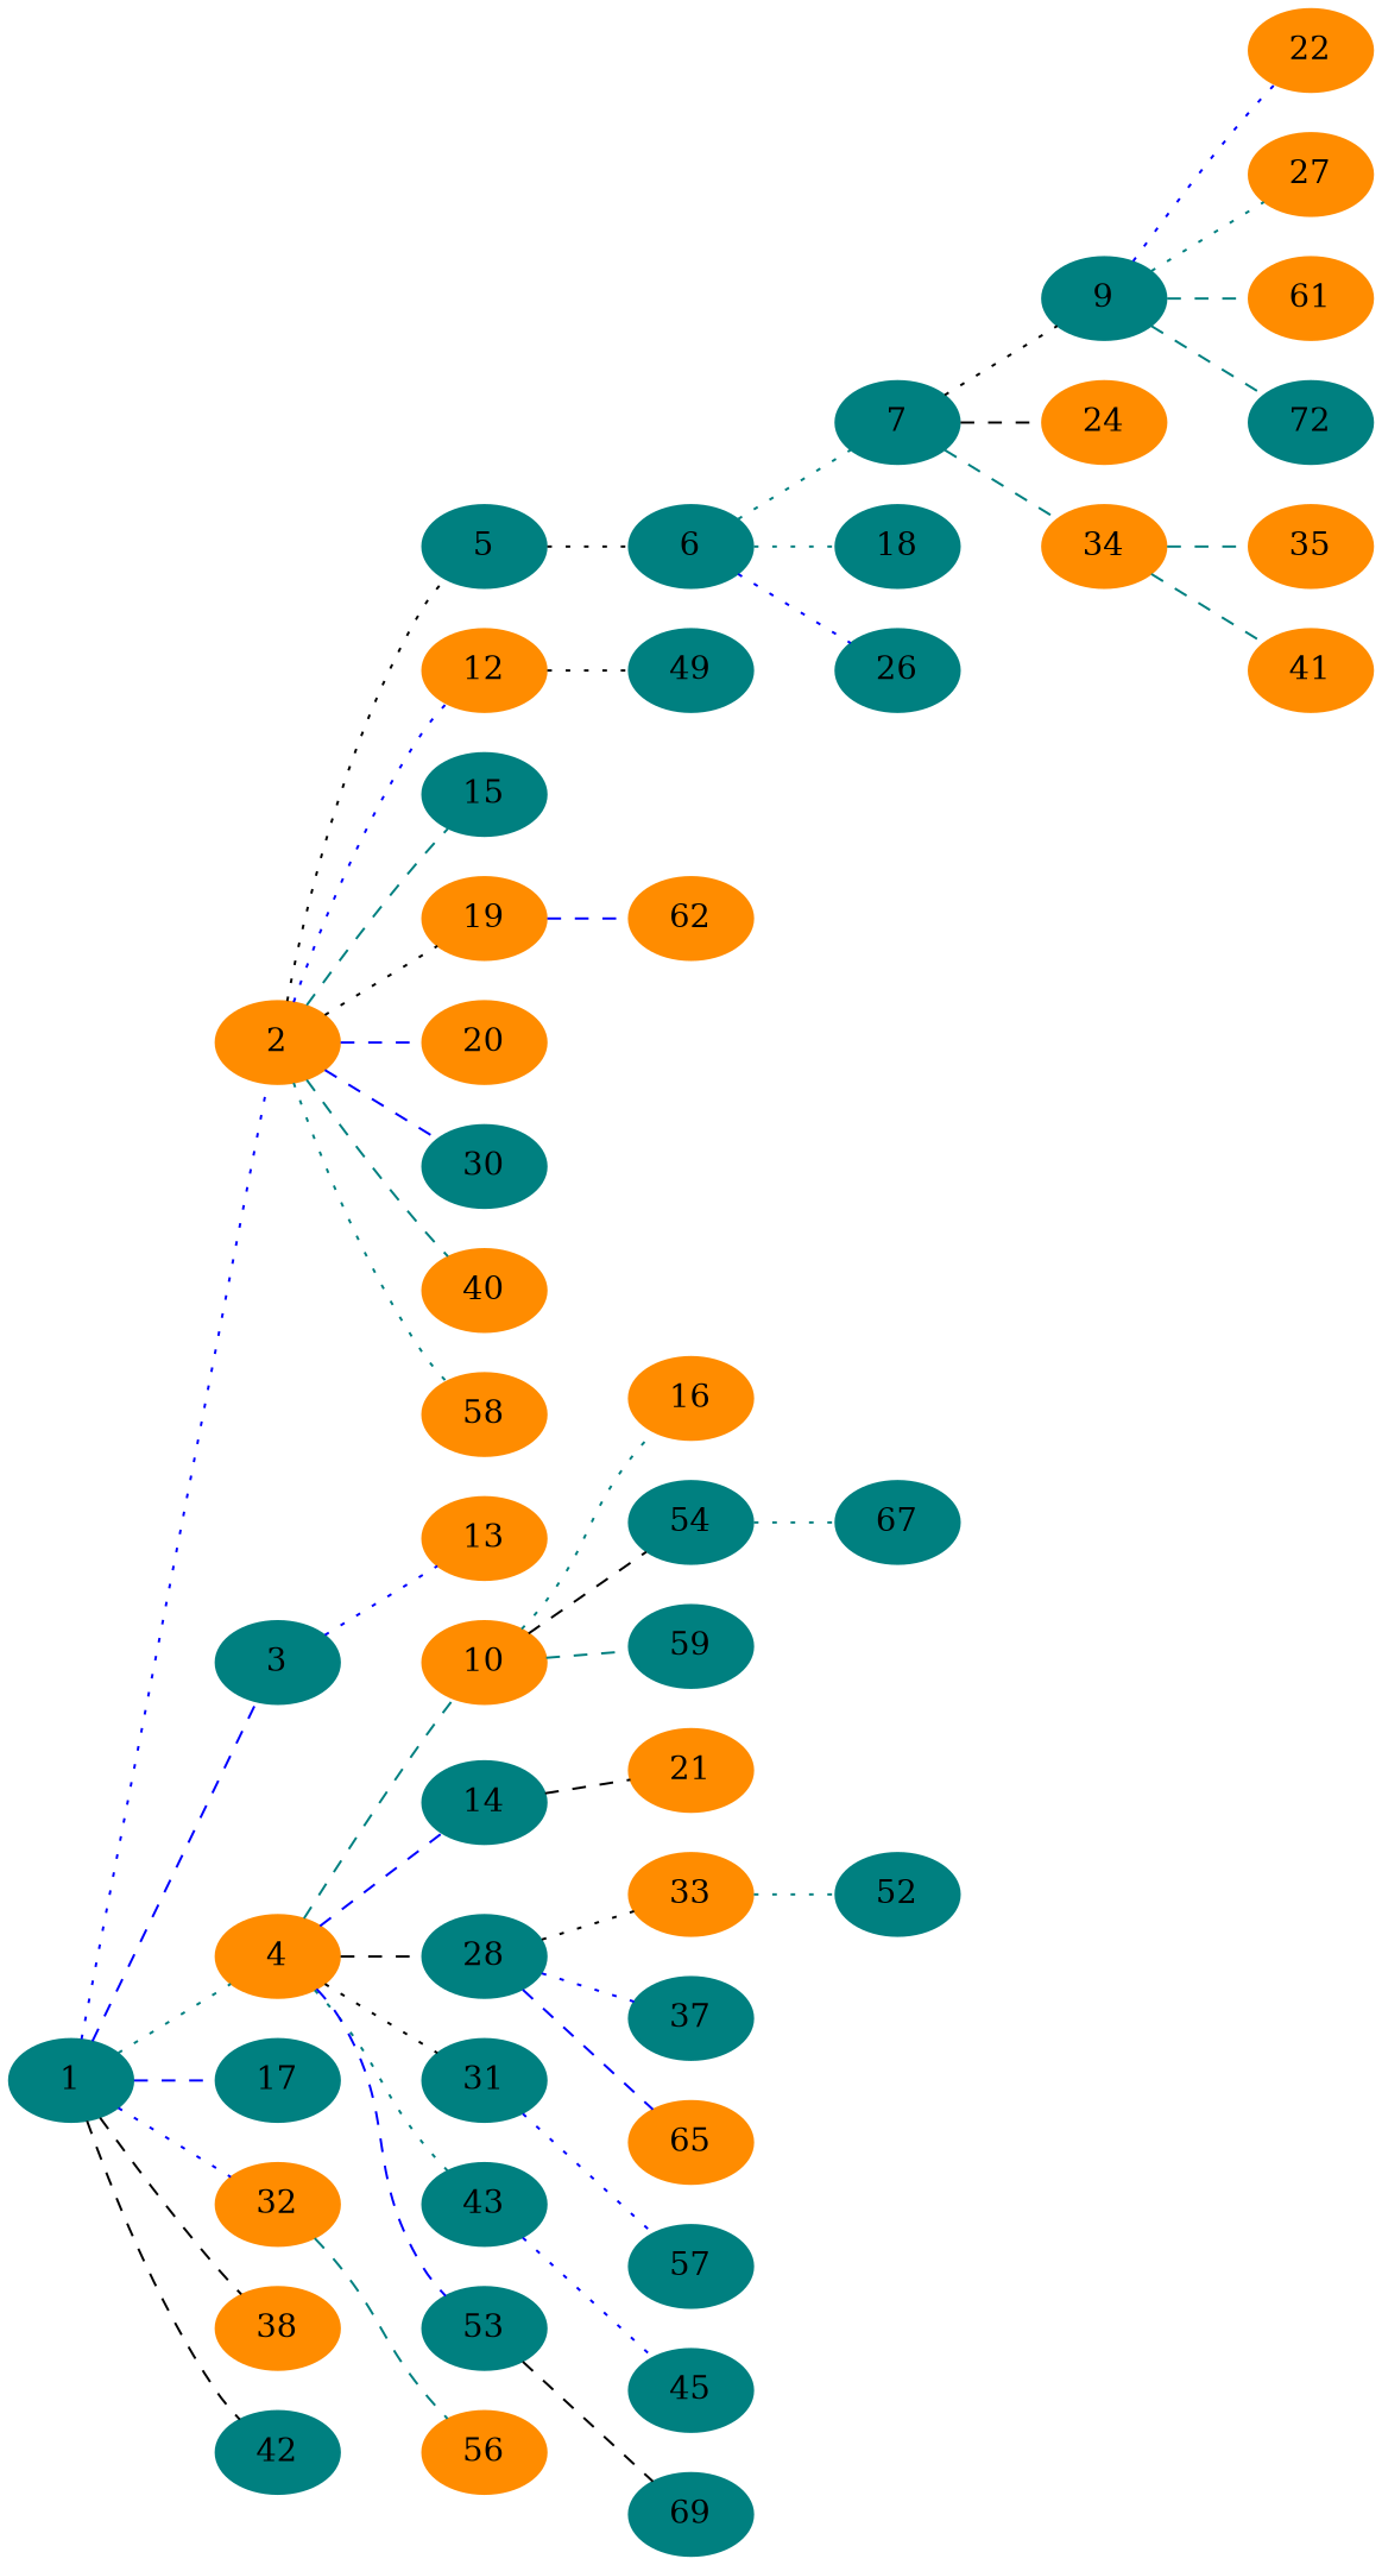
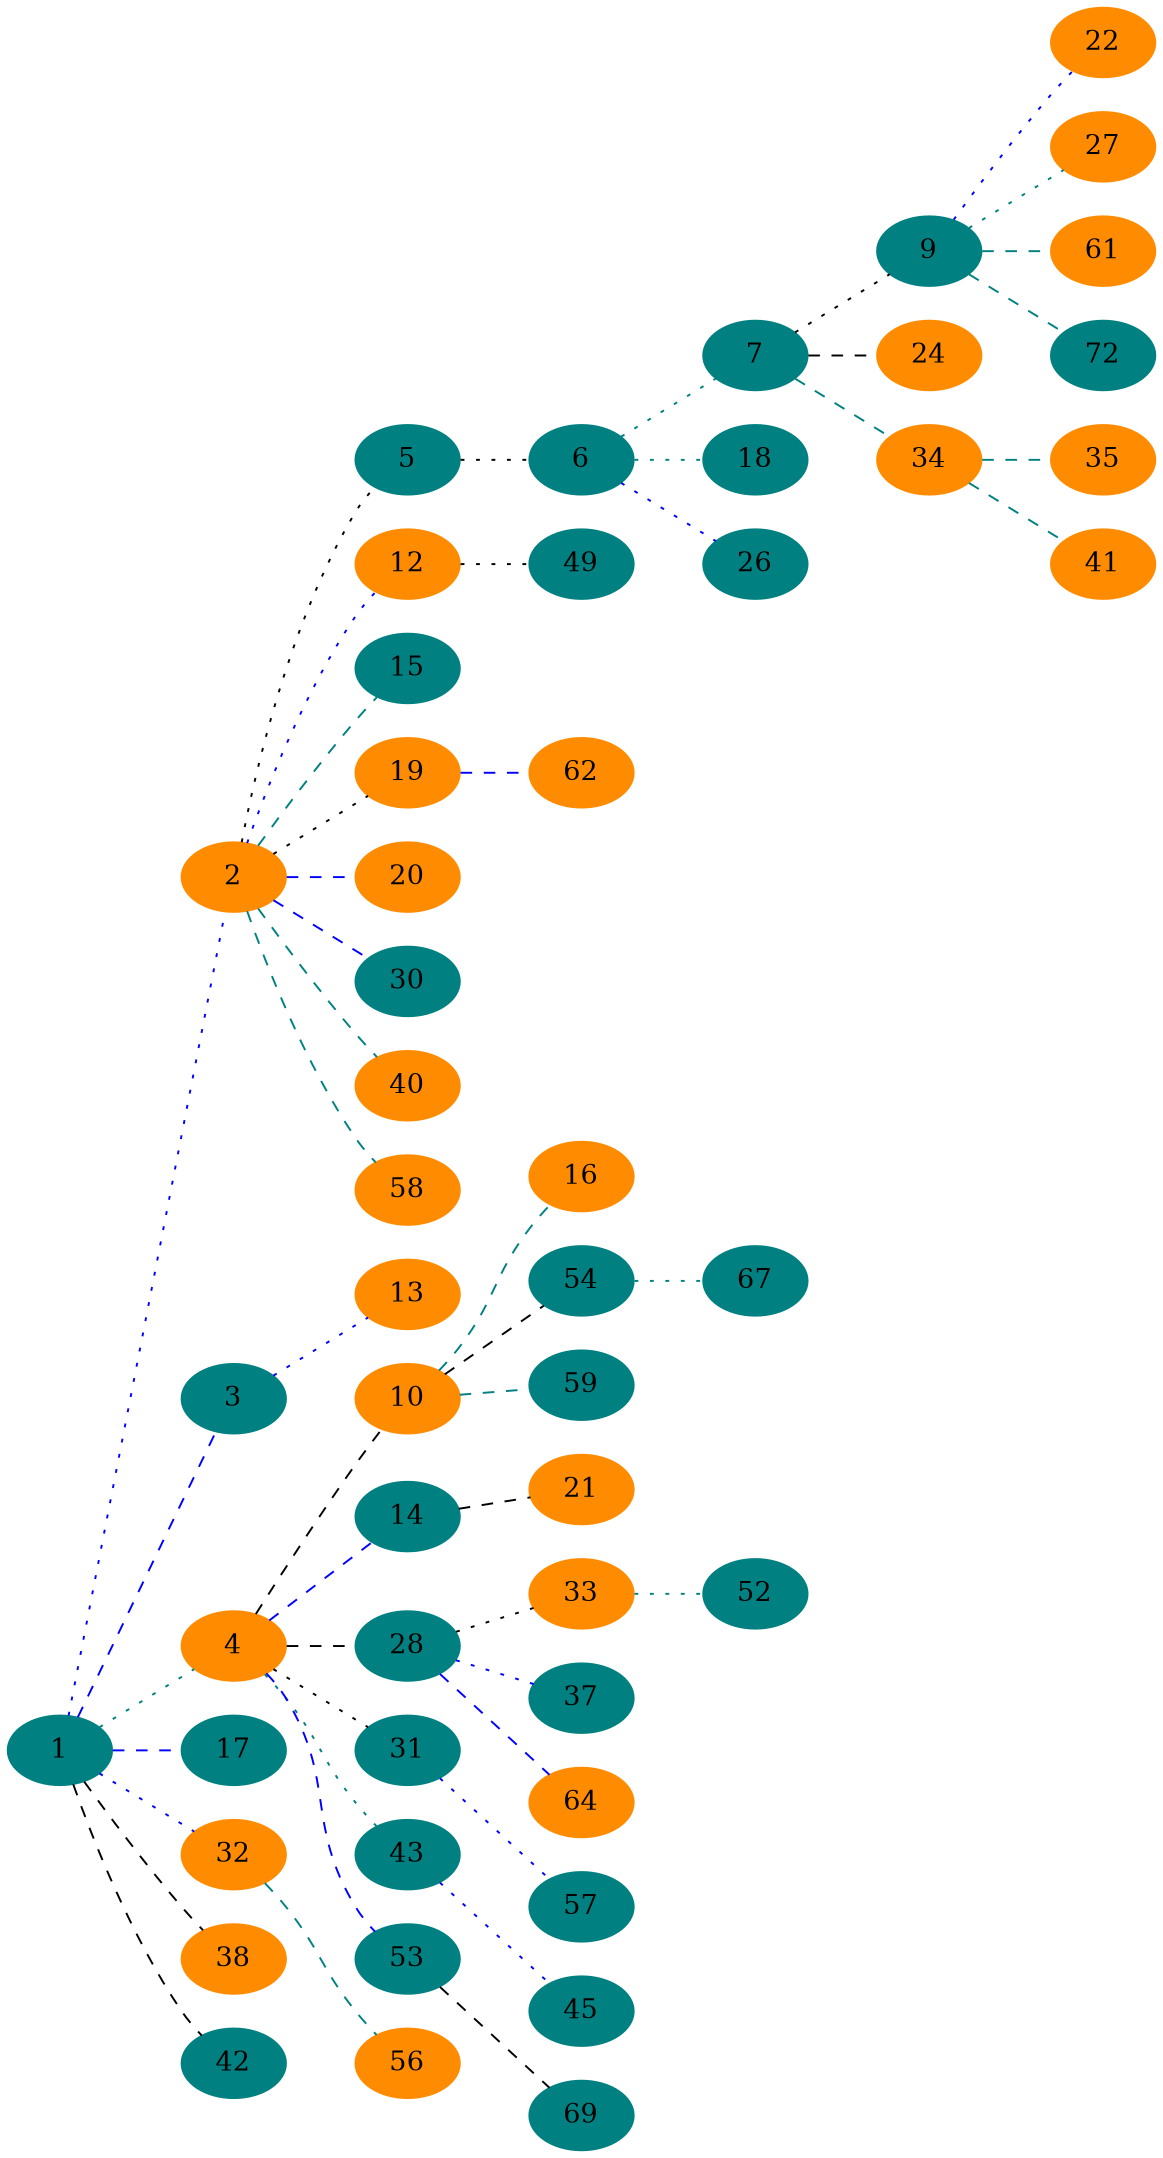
  graph {
    rankdir=LR
    node [color=teal style=filled]
    edge [color=teal style=dotted]
    2 [color=darkorange super="+29"]
    5 [super="+47"]
    12 [color=darkorange super="+36"]
    15
    19 [color=darkorange]
    20 [color=darkorange super="+39"]
    30
    40 [color=darkorange super="+50"]
    58 [color=darkorange]
    1
    3 [super="+11"]
    4 [color=darkorange super="+23"]
    17 [super="+25"]
    32 [color=darkorange]
    38 [color=darkorange]
    42
    13 [color=darkorange]
    10 [color=darkorange]
    14 [super="+48"]
    28 [super="+65"]
    31
    43 [super="+73"]
    53 [super="+63"]
    56 [color=darkorange]
    6 [super="+8"]
    49
    62 [color=darkorange]
    16 [color=darkorange super="+51"]
    54
    59
    21 [color=darkorange super="+46"]
    33 [color=darkorange super="+44"]
    37
-   64 [color=darkorange label=65]
+   64 [color=darkorange]
    57
    45 [super="+70"]
    69
    7 [super="+71"]
    18 [super="+68"]
    26
    9 [super="+55"]
    24 [color=darkorange]
    34 [color=darkorange]
    22 [color=darkorange]
    27 [color=darkorange]
    61 [color=darkorange super="+66"]
    72
    35 [color=darkorange]
    41 [color=darkorange super="+60"]
    67
    52
    2 -- 5 [color=black]
    2 -- 12 [color=blue]
    2 -- 15 [style=dashed]
    2 -- 19 [color=black]
    2 -- 20 [color=blue style=dashed]
    2 -- 30 [color=blue style=dashed]
    2 -- 40 [style=dashed]
-   2 -- 58
+   2 -- 58 [style=dashed]
    5 -- 6 [color=black]
    12 -- 49 [color=black]
    19 -- 62 [color=blue style=dashed]
    1 -- 2 [color=blue]
    1 -- 3 [color=blue style=dashed]
    1 -- 4
    1 -- 17 [color=blue style=dashed]
    1 -- 32 [color=blue]
    1 -- 38 [color=black style=dashed]
    1 -- 42 [color=black style=dashed]
    3 -- 13 [color=blue]
-   4 -- 10 [style=dashed]
+   4 -- 10 [color=black style=dashed]
    4 -- 14 [color=blue style=dashed]
    4 -- 28 [color=black style=dashed]
    4 -- 31 [color=black]
    4 -- 43
    4 -- 53 [color=blue style=dashed]
    32 -- 56 [style=dashed]
-   10 -- 16
+   10 -- 16 [style=dashed]
    10 -- 54 [color=black style=dashed]
    10 -- 59 [style=dashed]
    14 -- 21 [color=black style=dashed]
    28 -- 33 [color=black]
    28 -- 37 [color=blue]
    28 -- 64 [color=blue style=dashed]
    31 -- 57 [color=blue]
    43 -- 45 [color=blue]
    53 -- 69 [color=black style=dashed]
    6 -- 7
    6 -- 18
    6 -- 26 [color=blue]
    54 -- 67
    33 -- 52
    7 -- 9 [color=black]
    7 -- 24 [color=black style=dashed]
    7 -- 34 [style=dashed]
    9 -- 22 [color=blue]
    9 -- 27
    9 -- 61 [style=dashed]
    9 -- 72 [style=dashed]
    34 -- 35 [style=dashed]
    34 -- 41 [style=dashed]
  }
